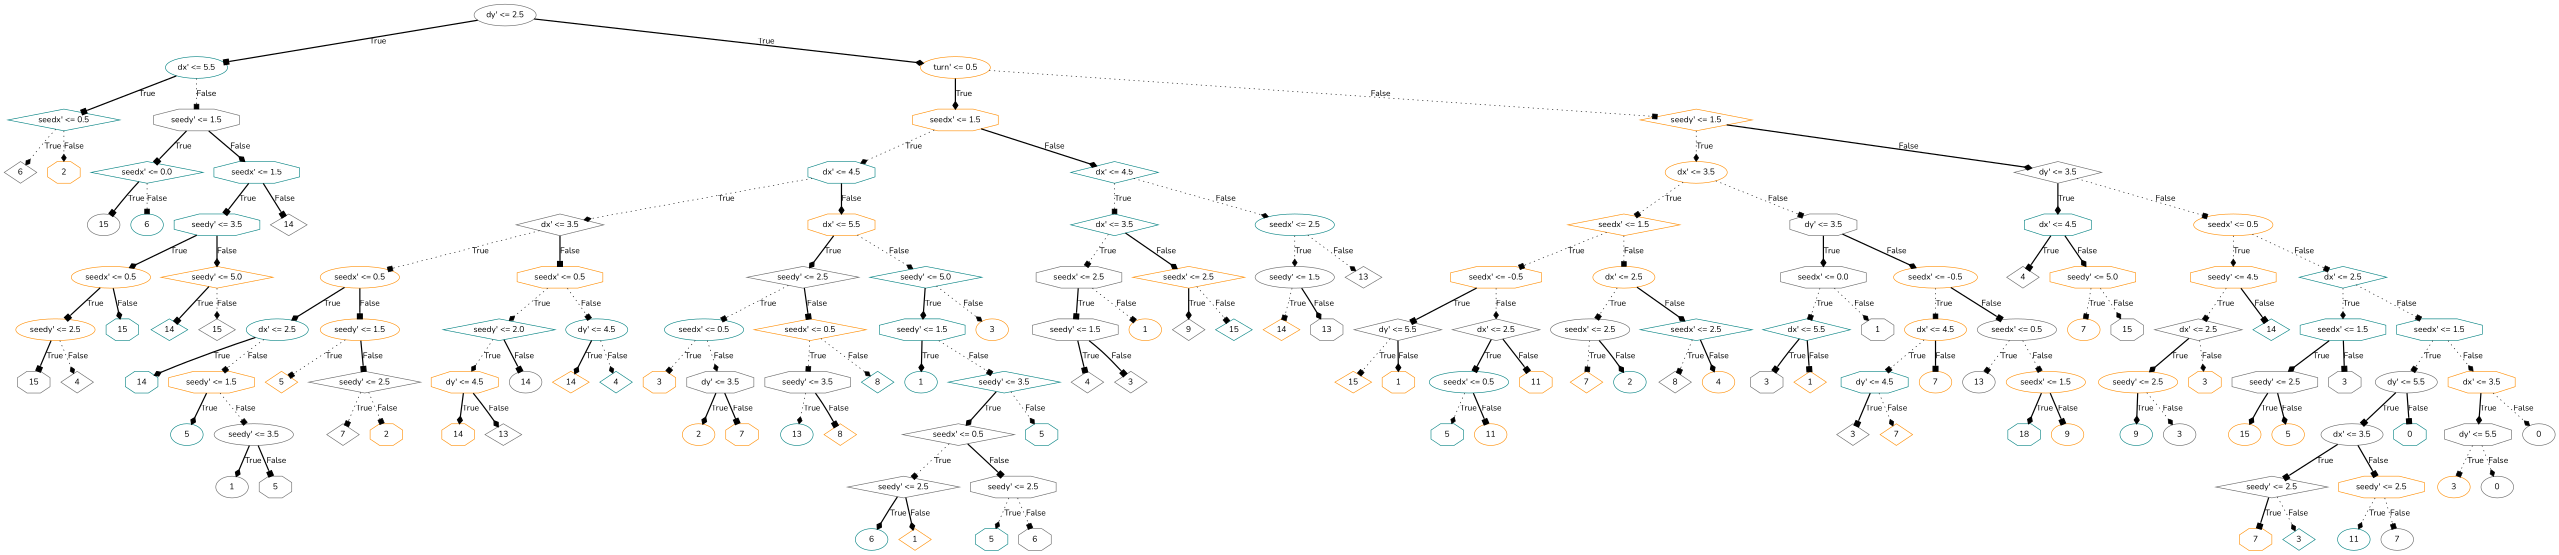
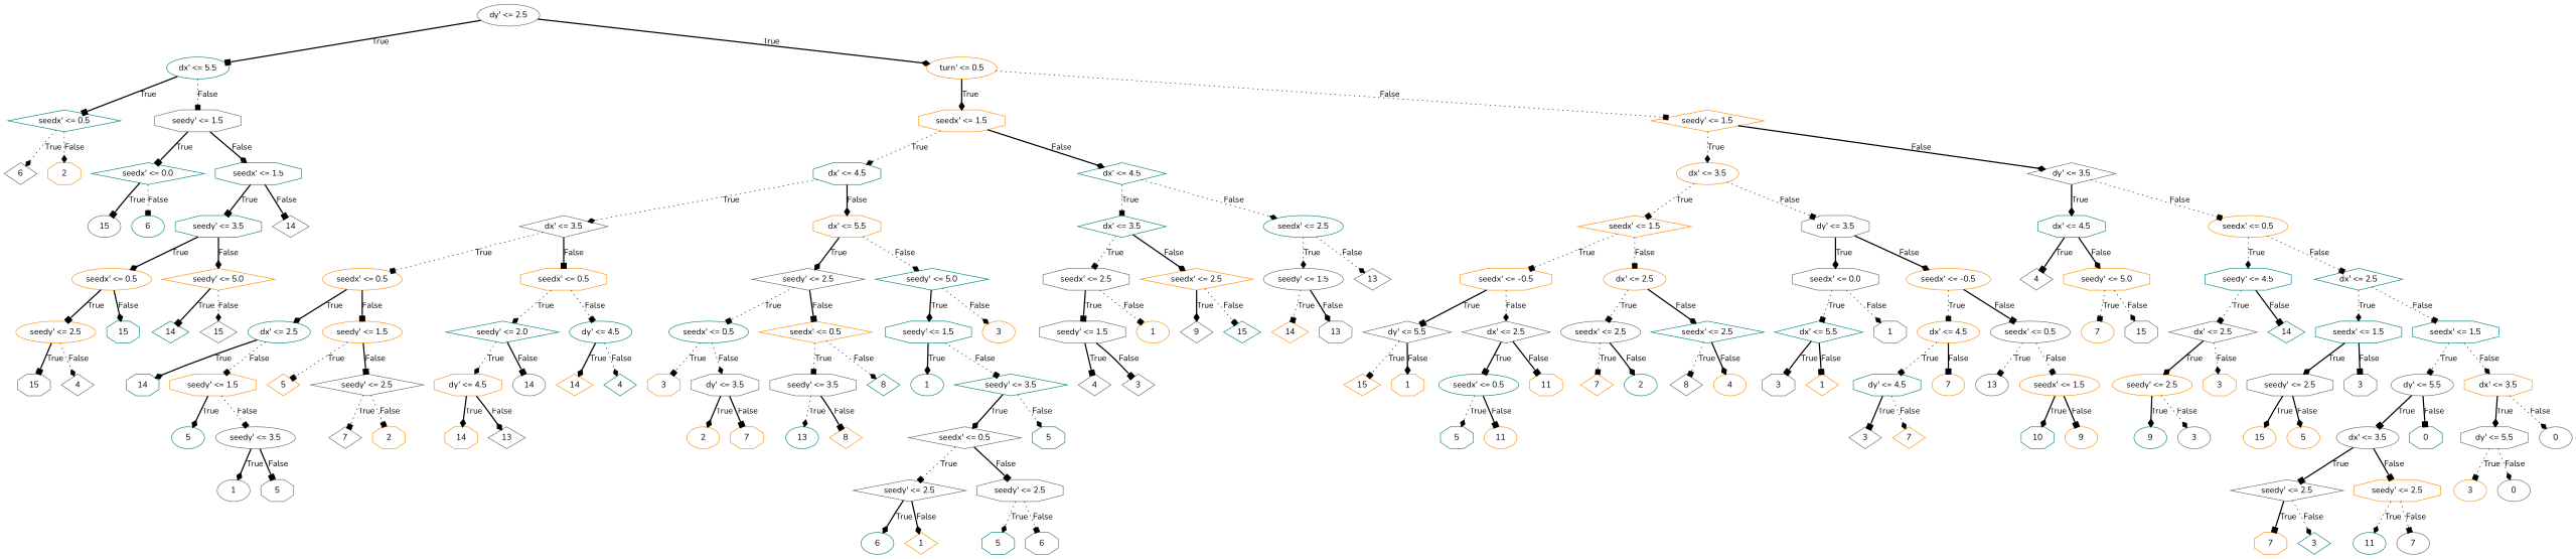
  digraph {
    fontname=Nunito
    node [color=gray40 fontname=Nunito shape=diamond]
    edge [arrowhead=box fontname=Nunito style=bold]
    n1 [label="dy' <= 2.5" shape=ellipse]
    n2 [color=teal label="dx' <= 5.5" shape=ellipse]
    n3 [color=darkorange label="turn' <= 0.5" shape=ellipse]
    n4 [color=teal label="seedx' <= 0.5"]
    n5 [label="seedy' <= 1.5" shape=octagon]
    n6 [color=darkorange label="seedx' <= 1.5" shape=octagon]
    n7 [color=darkorange label="seedy' <= 1.5"]
    n8 [label=6]
    n9 [color=darkorange label=2 shape=octagon]
    n10 [color=teal label="seedx' <= 0.0"]
    n11 [color=teal label="seedx' <= 1.5" shape=octagon]
    n12 [label=15 shape=ellipse]
    n13 [color=teal label=6 shape=ellipse]
    n14 [color=teal label="seedy' <= 3.5" shape=octagon]
    n15 [label=14]
    n16 [color=darkorange label="seedx' <= 0.5" shape=ellipse]
    n17 [color=darkorange label="seedy' <= 5.0"]
    n18 [color=darkorange label="seedy' <= 2.5" shape=ellipse]
    n19 [color=teal label=15 shape=octagon]
    n20 [color=teal label=14]
    n21 [label=15]
    n22 [label=15 shape=octagon]
    n23 [label=4]
    n24 [color=teal label="dx' <= 4.5" shape=octagon]
    n25 [color=teal label="dx' <= 4.5"]
    n26 [color=darkorange label="dx' <= 3.5" shape=ellipse]
    n27 [label="dy' <= 3.5"]
    n28 [label="dx' <= 3.5"]
    n29 [color=darkorange label="dx' <= 5.5" shape=octagon]
    n30 [color=teal label="dx' <= 3.5"]
    n31 [color=teal label="seedx' <= 2.5" shape=ellipse]
    n32 [color=darkorange label="seedx' <= 0.5" shape=ellipse]
    n33 [color=darkorange label="seedx' <= 0.5" shape=octagon]
    n34 [label="seedy' <= 2.5"]
    n35 [color=teal label="seedy' <= 5.0"]
    n36 [color=teal label="dx' <= 2.5" shape=ellipse]
    n37 [color=darkorange label="seedy' <= 1.5" shape=ellipse]
    n38 [color=teal label="seedy' <= 2.0"]
    n39 [color=teal label="dy' <= 4.5" shape=ellipse]
    n40 [color=teal label=14 shape=octagon]
    n41 [color=darkorange label="seedy' <= 1.5" shape=octagon]
    n42 [color=darkorange label=5]
    n43 [label="seedy' <= 2.5"]
    n44 [color=teal label=5 shape=ellipse]
    n45 [label="seedy' <= 3.5" shape=ellipse]
    n46 [label=1 shape=ellipse]
    n47 [label=5 shape=octagon]
    n48 [label=7]
    n49 [color=darkorange label=2 shape=octagon]
    n50 [color=darkorange label="dy' <= 4.5" shape=octagon]
    n51 [label=14 shape=ellipse]
    n52 [color=darkorange label=14]
    n53 [color=teal label=4]
    n54 [color=darkorange label=14 shape=octagon]
    n55 [label=13]
    n56 [color=teal label="seedx' <= 0.5" shape=ellipse]
    n57 [color=darkorange label="seedx' <= 0.5"]
    n58 [color=teal label="seedy' <= 1.5" shape=octagon]
    n59 [color=darkorange label=3 shape=ellipse]
    n60 [color=darkorange label=3 shape=octagon]
    n61 [label="dy' <= 3.5" shape=octagon]
    n62 [label="seedy' <= 3.5" shape=octagon]
    n63 [color=teal label=8]
    n64 [color=darkorange label=2 shape=ellipse]
    n65 [color=darkorange label=7 shape=octagon]
    n66 [color=teal label=13 shape=ellipse]
    n67 [color=darkorange label=8]
    n68 [color=teal label=1 shape=ellipse]
    n69 [color=teal label="seedy' <= 3.5"]
    n70 [label="seedx' <= 0.5"]
    n71 [color=teal label=5 shape=octagon]
    n72 [label="seedy' <= 2.5"]
    n73 [label="seedy' <= 2.5" shape=octagon]
    n74 [color=teal label=6 shape=ellipse]
    n75 [color=darkorange label=1]
    n76 [color=teal label=5 shape=octagon]
    n77 [label=6 shape=octagon]
    n78 [label="seedx' <= 2.5" shape=octagon]
    n79 [color=darkorange label="seedx' <= 2.5"]
    n80 [label="seedy' <= 1.5" shape=ellipse]
    n81 [label=13]
    n82 [label="seedy' <= 1.5" shape=octagon]
    n83 [color=darkorange label=1 shape=ellipse]
    n84 [label=9]
    n85 [color=teal label=15]
    n86 [label=4]
    n87 [label=3]
    n88 [color=darkorange label=14]
    n89 [label=13 shape=octagon]
    n90 [color=darkorange label="seedx' <= 1.5"]
    n91 [label="dy' <= 3.5" shape=octagon]
    n92 [color=teal label="dx' <= 4.5" shape=octagon]
    n93 [color=darkorange label="seedx' <= 0.5" shape=ellipse]
    n94 [color=darkorange label="seedx' <= -0.5" shape=octagon]
    n95 [color=darkorange label="dx' <= 2.5" shape=ellipse]
    n96 [label="seedx' <= 0.0" shape=octagon]
    n97 [color=darkorange label="seedx' <= -0.5" shape=ellipse]
    n98 [label="dy' <= 5.5"]
    n99 [label="dx' <= 2.5"]
    n100 [label="seedx' <= 2.5" shape=ellipse]
    n101 [color=teal label="seedx' <= 2.5"]
    n102 [color=darkorange label=15]
    n103 [color=darkorange label=1 shape=octagon]
    n104 [color=teal label="seedx' <= 0.5" shape=ellipse]
    n105 [color=darkorange label=11 shape=octagon]
    n106 [color=teal label=5 shape=octagon]
    n107 [color=darkorange label=11 shape=ellipse]
    n108 [color=darkorange label=7]
    n109 [color=teal label=2 shape=ellipse]
    n110 [label=8]
    n111 [color=darkorange label=4 shape=ellipse]
    n112 [color=teal label="dx' <= 5.5"]
    n113 [label=1 shape=octagon]
    n114 [color=darkorange label="dx' <= 4.5" shape=ellipse]
    n115 [label="seedx' <= 0.5" shape=ellipse]
    n116 [label=3 shape=octagon]
    n117 [color=darkorange label=1]
    n118 [color=teal label="dy' <= 4.5" shape=octagon]
    n119 [color=darkorange label=7 shape=ellipse]
    n120 [label=13 shape=ellipse]
    n121 [color=darkorange label="seedx' <= 1.5" shape=ellipse]
    n122 [label=3]
    n123 [color=darkorange label=7]
-   n124 [color=teal label=18 shape=octagon]
+   n124 [color=teal label=10 shape=octagon]
    n125 [color=darkorange label=9 shape=ellipse]
    n126 [label=4]
    n127 [color=darkorange label="seedy' <= 5.0" shape=octagon]
-   n128 [color=darkorange label="seedy' <= 4.5" shape=octagon]
+   n128 [color=teal label="seedy' <= 4.5" shape=octagon]
    n129 [color=teal label="dx' <= 2.5"]
    n130 [color=darkorange label=7 shape=ellipse]
    n131 [label=15 shape=octagon]
    n132 [label="dx' <= 2.5"]
    n133 [color=teal label=14]
    n134 [color=teal label="seedx' <= 1.5" shape=octagon]
    n135 [color=teal label="seedx' <= 1.5" shape=octagon]
    n136 [color=darkorange label="seedy' <= 2.5" shape=ellipse]
    n137 [color=darkorange label=3 shape=octagon]
    n138 [color=teal label=9 shape=ellipse]
    n139 [label=3 shape=ellipse]
    n140 [label="seedy' <= 2.5" shape=octagon]
    n141 [label=3 shape=octagon]
    n142 [label="dy' <= 5.5" shape=ellipse]
    n143 [color=darkorange label="dx' <= 3.5" shape=octagon]
    n144 [color=darkorange label=15 shape=ellipse]
    n145 [color=darkorange label=5 shape=ellipse]
    n146 [label="dx' <= 3.5" shape=ellipse]
    n147 [color=teal label=0 shape=octagon]
    n148 [label="dy' <= 5.5" shape=octagon]
    n149 [label=0 shape=ellipse]
    n150 [label="seedy' <= 2.5"]
    n151 [color=darkorange label="seedy' <= 2.5" shape=octagon]
    n152 [color=darkorange label=7 shape=octagon]
    n153 [color=teal label=3]
    n154 [color=teal label=11 shape=ellipse]
    n155 [label=7 shape=ellipse]
    n156 [color=darkorange label=3 shape=ellipse]
    n157 [label=0 shape=ellipse]
    n1 -> n2 [label=True]
    n1 -> n3 [arrowhead=diamond label=True]
    n2 -> n4 [label=True]
    n2 -> n5 [label=False style=dotted]
    n3 -> n6 [arrowhead=diamond label=True]
    n3 -> n7 [label=False style=dotted]
    n4 -> n8 [arrowhead=diamond label=True style=dotted]
    n4 -> n9 [arrowhead=diamond label=False style=dotted]
    n5 -> n10 [label=True]
    n5 -> n11 [arrowhead=diamond label=False]
    n6 -> n24 [arrowhead=diamond label=True style=dotted]
    n6 -> n25 [arrowhead=diamond label=False]
    n7 -> n26 [arrowhead=diamond label=True style=dotted]
    n7 -> n27 [arrowhead=diamond label=False]
    n10 -> n12 [label=True]
    n10 -> n13 [label=False style=dotted]
    n11 -> n14 [label=True]
    n11 -> n15 [label=False]
    n14 -> n16 [arrowhead=diamond label=True]
    n14 -> n17 [arrowhead=diamond label=False]
    n16 -> n18 [label=True]
    n16 -> n19 [arrowhead=diamond label=False]
    n17 -> n20 [label=True]
    n17 -> n21 [arrowhead=diamond label=False style=dotted]
    n18 -> n22 [label=True]
    n18 -> n23 [arrowhead=diamond label=False style=dotted]
    n24 -> n28 [arrowhead=diamond label=True style=dotted]
    n24 -> n29 [arrowhead=diamond label=False]
    n25 -> n30 [label=True style=dotted]
    n25 -> n31 [arrowhead=diamond label=False style=dotted]
    n26 -> n90 [label=True style=dotted]
    n26 -> n91 [label=False style=dotted]
    n27 -> n92 [arrowhead=diamond label=True]
    n27 -> n93 [label=False style=dotted]
    n28 -> n32 [label=True style=dotted]
    n28 -> n33 [label=False]
    n29 -> n34 [arrowhead=diamond label=True]
    n29 -> n35 [arrowhead=diamond label=False style=dotted]
    n30 -> n78 [label=True style=dotted]
    n30 -> n79 [arrowhead=diamond label=False]
    n31 -> n80 [arrowhead=diamond label=True style=dotted]
    n31 -> n81 [arrowhead=diamond label=False style=dotted]
    n32 -> n36 [arrowhead=diamond label=True]
    n32 -> n37 [label=False]
    n33 -> n38 [arrowhead=diamond label=True style=dotted]
    n33 -> n39 [label=False style=dotted]
    n34 -> n56 [label=True style=dotted]
    n34 -> n57 [label=False]
    n35 -> n58 [arrowhead=diamond label=True]
    n35 -> n59 [arrowhead=diamond label=False style=dotted]
    n36 -> n40 [arrowhead=diamond label=True]
    n36 -> n41 [label=False style=dotted]
    n37 -> n42 [label=True style=dotted]
    n37 -> n43 [label=False]
    n38 -> n50 [arrowhead=diamond label=True style=dotted]
    n38 -> n51 [label=False]
    n39 -> n52 [arrowhead=diamond label=True]
    n39 -> n53 [arrowhead=diamond label=False style=dotted]
    n41 -> n44 [arrowhead=diamond label=True]
    n41 -> n45 [label=False style=dotted]
    n43 -> n48 [label=True style=dotted]
    n43 -> n49 [label=False style=dotted]
    n45 -> n46 [arrowhead=diamond label=True]
    n45 -> n47 [label=False]
    n50 -> n54 [arrowhead=diamond label=True]
    n50 -> n55 [arrowhead=diamond label=False]
    n56 -> n60 [label=True style=dotted]
    n56 -> n61 [arrowhead=diamond label=False style=dotted]
    n57 -> n62 [label=True style=dotted]
    n57 -> n63 [arrowhead=diamond label=False style=dotted]
    n58 -> n68 [arrowhead=diamond label=True]
    n58 -> n69 [label=False style=dotted]
    n61 -> n64 [arrowhead=diamond label=True]
    n61 -> n65 [label=False]
    n62 -> n66 [arrowhead=diamond label=True style=dotted]
    n62 -> n67 [label=False]
    n69 -> n70 [arrowhead=diamond label=True]
    n69 -> n71 [arrowhead=diamond label=False style=dotted]
    n70 -> n72 [label=True style=dotted]
    n70 -> n73 [label=False]
    n72 -> n74 [arrowhead=diamond label=True]
    n72 -> n75 [arrowhead=diamond label=False]
    n73 -> n76 [arrowhead=diamond label=True style=dotted]
    n73 -> n77 [label=False style=dotted]
    n78 -> n82 [label=True]
    n78 -> n83 [label=False style=dotted]
    n79 -> n84 [arrowhead=diamond label=True]
    n79 -> n85 [label=False style=dotted]
    n80 -> n88 [label=True style=dotted]
    n80 -> n89 [arrowhead=diamond label=False]
    n82 -> n86 [label=True]
    n82 -> n87 [label=False]
    n90 -> n94 [label=True style=dotted]
    n90 -> n95 [label=False style=dotted]
    n91 -> n96 [arrowhead=diamond label=True]
    n91 -> n97 [arrowhead=diamond label=False]
    n92 -> n126 [label=True]
    n92 -> n127 [arrowhead=diamond label=False]
    n93 -> n128 [arrowhead=diamond label=True style=dotted]
    n93 -> n129 [label=False style=dotted]
    n94 -> n98 [label=True]
    n94 -> n99 [arrowhead=diamond label=False style=dotted]
    n95 -> n100 [label=True style=dotted]
    n95 -> n101 [arrowhead=diamond label=False]
    n96 -> n112 [label=True style=dotted]
    n96 -> n113 [arrowhead=diamond label=False style=dotted]
    n97 -> n114 [label=True style=dotted]
    n97 -> n115 [label=False]
    n98 -> n102 [label=True style=dotted]
    n98 -> n103 [arrowhead=diamond label=False]
    n99 -> n104 [label=True]
    n99 -> n105 [label=False]
    n100 -> n108 [label=True style=dotted]
    n100 -> n109 [arrowhead=diamond label=False]
    n101 -> n110 [label=True style=dotted]
    n101 -> n111 [arrowhead=diamond label=False]
    n104 -> n106 [arrowhead=diamond label=True style=dotted]
    n104 -> n107 [label=False]
    n112 -> n116 [label=True]
    n112 -> n117 [label=False]
    n114 -> n118 [label=True style=dotted]
    n114 -> n119 [label=False]
    n115 -> n120 [label=True style=dotted]
    n115 -> n121 [label=False style=dotted]
    n118 -> n122 [label=True]
    n118 -> n123 [arrowhead=diamond label=False style=dotted]
    n121 -> n124 [arrowhead=diamond label=True]
    n121 -> n125 [label=False]
    n127 -> n130 [label=True style=dotted]
    n127 -> n131 [arrowhead=diamond label=False style=dotted]
    n128 -> n132 [label=True style=dotted]
    n128 -> n133 [label=False]
    n129 -> n134 [arrowhead=diamond label=True style=dotted]
    n129 -> n135 [label=False style=dotted]
    n132 -> n136 [arrowhead=diamond label=True]
    n132 -> n137 [arrowhead=diamond label=False style=dotted]
    n134 -> n140 [arrowhead=diamond label=True]
    n134 -> n141 [label=False]
    n135 -> n142 [label=True style=dotted]
    n135 -> n143 [arrowhead=diamond label=False style=dotted]
    n136 -> n138 [arrowhead=diamond label=True]
    n136 -> n139 [arrowhead=diamond label=False style=dotted]
    n140 -> n144 [arrowhead=diamond label=True]
    n140 -> n145 [arrowhead=diamond label=False]
    n142 -> n146 [label=True]
    n142 -> n147 [label=False]
    n143 -> n148 [arrowhead=diamond label=True]
    n143 -> n149 [arrowhead=diamond label=False style=dotted]
    n146 -> n150 [label=True]
    n146 -> n151 [label=False]
    n148 -> n156 [label=True style=dotted]
    n148 -> n157 [arrowhead=diamond label=False style=dotted]
    n150 -> n152 [label=True]
    n150 -> n153 [arrowhead=diamond label=False style=dotted]
    n151 -> n154 [arrowhead=diamond label=True style=dotted]
    n151 -> n155 [label=False style=dotted]
  }
